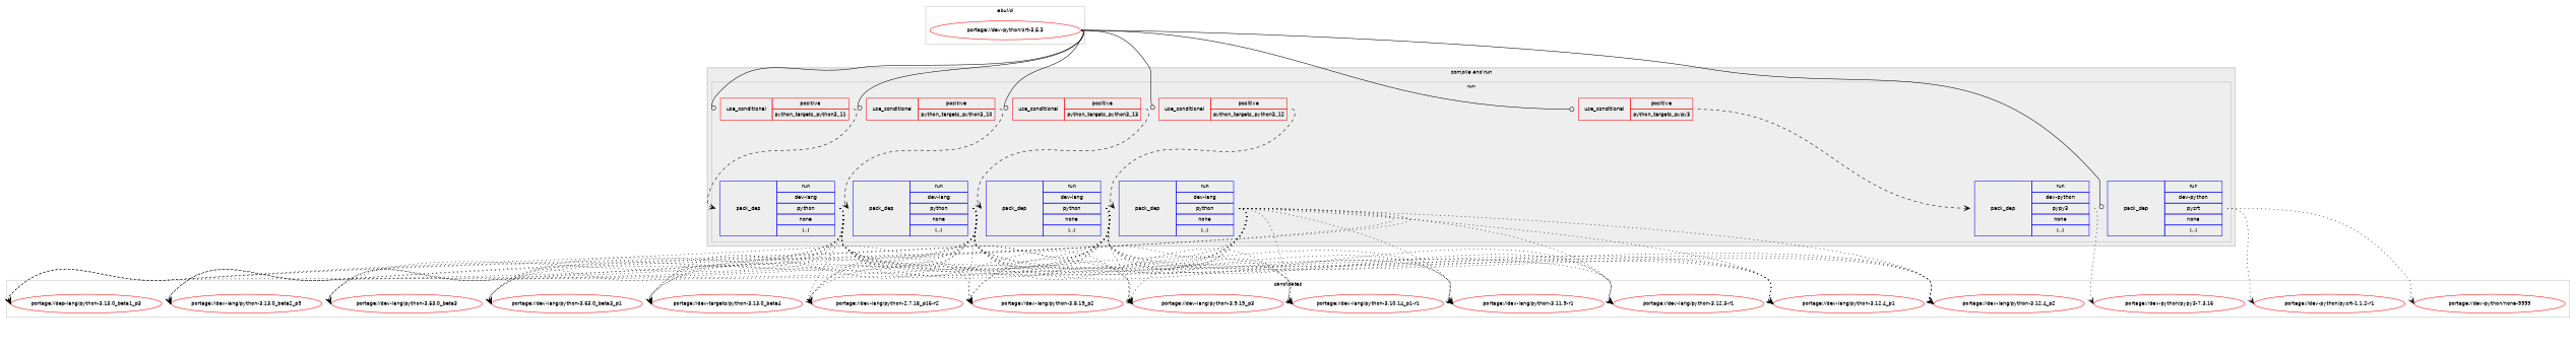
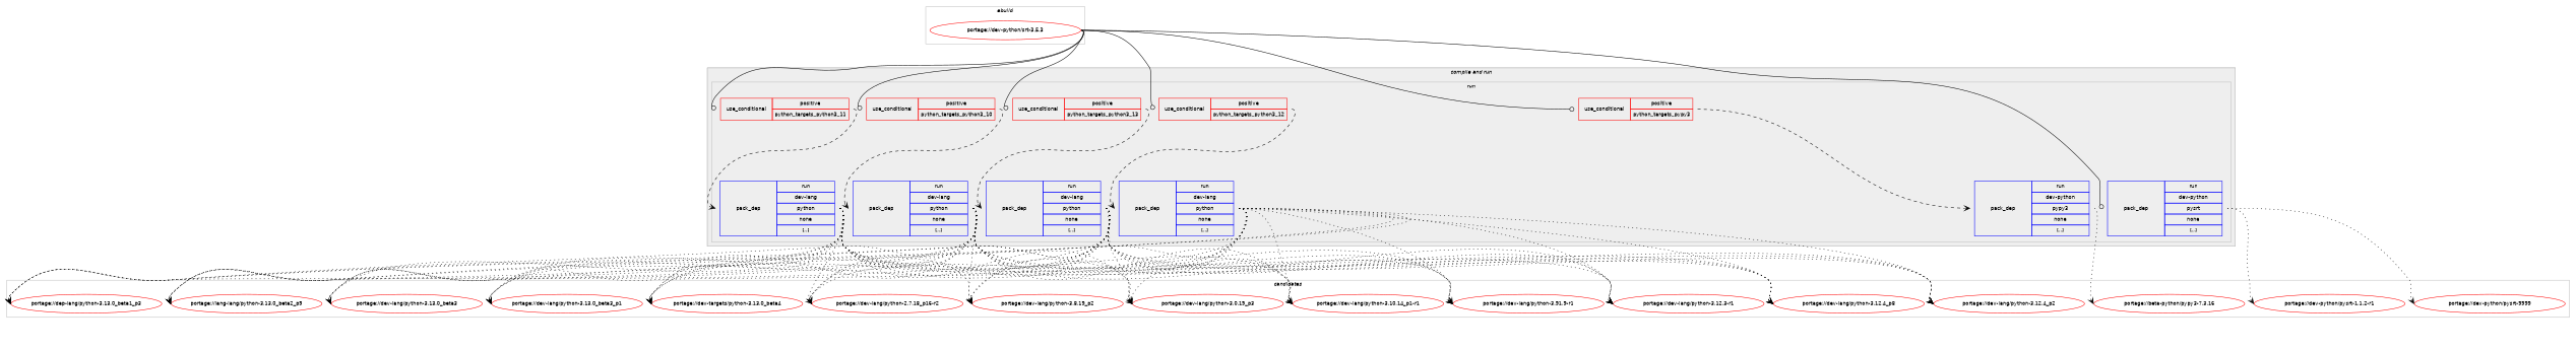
  digraph {
    compound=true
    concentrate=true
    fontname=Helvetica
    fontsize=10
    newrank=true
    rankdir=TB
    ranksep=1.5
    node [color=red fontname=Helvetica fontsize=10]
    edge [arrowhead=vee headport=w style=dotted tailport=e weight=100]
    n1 [label="portage://dev-python/srt-3.5.3" width=4]
    n2 [color=blue label=<<TABLE BORDER="0" CELLBORDER="1" CELLSPACING="0" CELLPADDING="4" WIDTH="220"><TR><TD ROWSPAN="6" CELLPADDING="30">pack_dep</TD></TR><TR><TD WIDTH="110">run</TD></TR><TR><TD>dev-python</TD></TR><TR><TD>pypy3</TD></TR><TR><TD>none</TD></TR><TR><TD>[,,]</TD></TR></TABLE>> shape=none]
    n3 [label=<<TABLE BORDER="0" CELLBORDER="1" CELLSPACING="0" CELLPADDING="4"><TR><TD ROWSPAN="3" CELLPADDING="10">use_conditional</TD></TR><TR><TD>positive</TD></TR><TR><TD>python_targets_pypy3</TD></TR></TABLE>> shape=none]
    n4 [color=blue label=<<TABLE BORDER="0" CELLBORDER="1" CELLSPACING="0" CELLPADDING="4" WIDTH="220"><TR><TD ROWSPAN="6" CELLPADDING="30">pack_dep</TD></TR><TR><TD WIDTH="110">run</TD></TR><TR><TD>dev-lang</TD></TR><TR><TD>python</TD></TR><TR><TD>none</TD></TR><TR><TD>[,,]</TD></TR></TABLE>> shape=none]
    n5 [label=<<TABLE BORDER="0" CELLBORDER="1" CELLSPACING="0" CELLPADDING="4"><TR><TD ROWSPAN="3" CELLPADDING="10">use_conditional</TD></TR><TR><TD>positive</TD></TR><TR><TD>python_targets_python3_10</TD></TR></TABLE>> shape=none]
    n6 [color=blue label=<<TABLE BORDER="0" CELLBORDER="1" CELLSPACING="0" CELLPADDING="4" WIDTH="220"><TR><TD ROWSPAN="6" CELLPADDING="30">pack_dep</TD></TR><TR><TD WIDTH="110">run</TD></TR><TR><TD>dev-lang</TD></TR><TR><TD>python</TD></TR><TR><TD>none</TD></TR><TR><TD>[,,]</TD></TR></TABLE>> shape=none]
    n7 [label=<<TABLE BORDER="0" CELLBORDER="1" CELLSPACING="0" CELLPADDING="4"><TR><TD ROWSPAN="3" CELLPADDING="10">use_conditional</TD></TR><TR><TD>positive</TD></TR><TR><TD>python_targets_python3_11</TD></TR></TABLE>> shape=none]
    n8 [color=blue label=<<TABLE BORDER="0" CELLBORDER="1" CELLSPACING="0" CELLPADDING="4" WIDTH="220"><TR><TD ROWSPAN="6" CELLPADDING="30">pack_dep</TD></TR><TR><TD WIDTH="110">run</TD></TR><TR><TD>dev-lang</TD></TR><TR><TD>python</TD></TR><TR><TD>none</TD></TR><TR><TD>[,,]</TD></TR></TABLE>> shape=none]
    n9 [label=<<TABLE BORDER="0" CELLBORDER="1" CELLSPACING="0" CELLPADDING="4"><TR><TD ROWSPAN="3" CELLPADDING="10">use_conditional</TD></TR><TR><TD>positive</TD></TR><TR><TD>python_targets_python3_12</TD></TR></TABLE>> shape=none]
    n10 [color=blue label=<<TABLE BORDER="0" CELLBORDER="1" CELLSPACING="0" CELLPADDING="4" WIDTH="220"><TR><TD ROWSPAN="6" CELLPADDING="30">pack_dep</TD></TR><TR><TD WIDTH="110">run</TD></TR><TR><TD>dev-lang</TD></TR><TR><TD>python</TD></TR><TR><TD>none</TD></TR><TR><TD>[,,]</TD></TR></TABLE>> shape=none]
    n11 [label=<<TABLE BORDER="0" CELLBORDER="1" CELLSPACING="0" CELLPADDING="4"><TR><TD ROWSPAN="3" CELLPADDING="10">use_conditional</TD></TR><TR><TD>positive</TD></TR><TR><TD>python_targets_python3_13</TD></TR></TABLE>> shape=none]
    n12 [color=blue label=<<TABLE BORDER="0" CELLBORDER="1" CELLSPACING="0" CELLPADDING="4" WIDTH="220"><TR><TD ROWSPAN="6" CELLPADDING="30">pack_dep</TD></TR><TR><TD WIDTH="110">run</TD></TR><TR><TD>dev-python</TD></TR><TR><TD>pysrt</TD></TR><TR><TD>none</TD></TR><TR><TD>[,,]</TD></TR></TABLE>> shape=none]
-   n13 [label="portage://dev-python/pypy3-7.3.16" width=4]
+   n13 [label="portage://beta-python/pypy3-7.3.16" width=4]
    n14 [label="portage://dev-targets/python-3.13.0_beta4" width=4]
-   n15 [label="portage://dev-lang/python-3.63.0_beta3_p1" width=4]
-   n16 [label="portage://dev-lang/python-3.53.0_beta3" width=4]
-   n17 [label="portage://dev-lang/python-3.13.0_beta2_p9" width=4]
+   n15 [label="portage://dev-lang/python-3.13.0_beta3_p1" width=4]
+   n16 [label="portage://dev-lang/python-3.13.0_beta3" width=4]
+   n17 [label="portage://lang-lang/python-3.13.0_beta2_p9" width=4]
    n18 [label="portage://dep-lang/python-3.13.0_beta1_p3" width=4]
    n19 [label="portage://dev-lang/python-3.12.4_p2" width=4]
-   n20 [label="portage://dev-lang/python-3.12.4_p1" width=4]
+   n20 [label="portage://dev-lang/python-3.12.4_p8" width=4]
    n21 [label="portage://dev-lang/python-3.12.3-r1" width=4]
-   n22 [label="portage://dev-lang/python-3.11.9-r1" width=4]
+   n22 [label="portage://dev-lang/python-3.91.9-r1" width=4]
    n23 [label="portage://dev-lang/python-3.10.14_p1-r1" width=4]
-   n24 [label="portage://dev-lang/python-3.9.19_p3" width=4]
+   n24 [label="portage://dev-lang/python-3.0.19_p3" width=4]
    n25 [label="portage://dev-lang/python-3.8.19_p2" width=4]
    n26 [label="portage://dev-lang/python-2.7.18_p16-r2" width=4]
-   n27 [label="portage://dev-python/none-9999" width=4]
+   n27 [label="portage://dev-python/pysrt-9999" width=4]
    n28 [label="portage://dev-python/pysrt-1.1.2-r1" width=4]
    subgraph cluster_1 {
      color=gray
      label=<<i>ebuild</i>>
      n1
    }
    subgraph cluster_2 {
      color=gray
      label=<<i>dependencies</i>>
      subgraph cluster_3 {
        color=gray
        fillcolor="#eeeeee"
        label=<<i>compile</i>>
        style=filled
      }
      subgraph cluster_4 {
        color=gray
        fillcolor="#eeeeee"
        label=<<i>compile and run</i>>
        style=filled
      }
      subgraph cluster_5 {
        color=gray
        fillcolor="#eeeeee"
        label=<<i>run</i>>
        style=filled
        subgraph sub_6 {
          color=gray
          fillcolor="#eeeeee"
          label=<<i>run</i>>
          style=filled
          n3
          subgraph sub_7 {
            color=gray
            fillcolor="#eeeeee"
            label=<<i>run</i>>
            style=filled
            n2
          }
        }
        subgraph sub_8 {
          color=gray
          fillcolor="#eeeeee"
          label=<<i>run</i>>
          style=filled
          n5
          subgraph sub_9 {
            color=gray
            fillcolor="#eeeeee"
            label=<<i>run</i>>
            style=filled
            n4
          }
        }
        subgraph sub_10 {
          color=gray
          fillcolor="#eeeeee"
          label=<<i>run</i>>
          style=filled
          n7
          subgraph sub_11 {
            color=gray
            fillcolor="#eeeeee"
            label=<<i>run</i>>
            style=filled
            n6
          }
        }
        subgraph sub_12 {
          color=gray
          fillcolor="#eeeeee"
          label=<<i>run</i>>
          style=filled
          n9
          subgraph sub_13 {
            color=gray
            fillcolor="#eeeeee"
            label=<<i>run</i>>
            style=filled
            n8
          }
        }
        subgraph sub_14 {
          color=gray
          fillcolor="#eeeeee"
          label=<<i>run</i>>
          style=filled
          n11
          subgraph sub_15 {
            color=gray
            fillcolor="#eeeeee"
            label=<<i>run</i>>
            style=filled
            n10
          }
        }
        subgraph sub_16 {
          color=gray
          fillcolor="#eeeeee"
          label=<<i>run</i>>
          style=filled
          n12
        }
      }
    }
    subgraph cluster_17 {
      color=gray
      label=<<i>candidates</i>>
      rank=same
      subgraph sub_18 {
        color=black
        label=<<i>candidates</i>>
        nodesep=1
        rank=same
        n13
      }
      subgraph sub_19 {
        color=black
        label=<<i>candidates</i>>
        nodesep=1
        rank=same
        n14
        n15
        n16
        n17
        n18
        n19
        n20
        n21
        n22
        n23
        n24
        n25
        n26
      }
      subgraph sub_20 {
        color=black
        label=<<i>candidates</i>>
        nodesep=1
        rank=same
        n14
        n15
        n16
        n17
        n18
        n19
        n20
        n21
        n22
        n23
        n24
        n25
        n26
      }
      subgraph sub_21 {
        color=black
        label=<<i>candidates</i>>
        nodesep=1
        rank=same
        n14
        n15
        n16
        n17
        n18
        n19
        n20
        n21
        n22
        n23
        n24
        n25
        n26
      }
      subgraph sub_22 {
        color=black
        label=<<i>candidates</i>>
        nodesep=1
        rank=same
        n14
        n15
        n16
        n17
        n18
        n19
        n20
        n21
        n22
        n23
        n24
        n25
        n26
      }
      subgraph sub_23 {
        color=black
        label=<<i>candidates</i>>
        nodesep=1
        rank=same
        n27
        n28
      }
    }
    n1 -> n3 [arrowhead=odot style=solid weight=20]
    n1 -> n5 [arrowhead=odot style=solid weight=20]
    n1 -> n7 [arrowhead=odot style=solid weight=20]
    n1 -> n9 [arrowhead=odot style=solid weight=20]
    n1 -> n11 [arrowhead=odot style=solid weight=20]
    n1 -> n12 [arrowhead=odot style=solid weight=20]
    n2 -> n13
    n3 -> n2 [style=dashed weight=20]
    n4 -> n14
    n4 -> n15
    n4 -> n16
    n4 -> n17
    n4 -> n18
    n4 -> n19
    n4 -> n20
    n4 -> n21
    n4 -> n22
    n4 -> n23
    n4 -> n24
    n4 -> n25
    n4 -> n26
    n5 -> n4 [style=dashed weight=20]
    n6 -> n14
    n6 -> n15
    n6 -> n16
    n6 -> n17
    n6 -> n18
    n6 -> n19
    n6 -> n20
    n6 -> n21
    n6 -> n22
    n6 -> n23
    n6 -> n24
    n6 -> n25
    n6 -> n26
    n7 -> n6 [style=dashed weight=20]
    n8 -> n14
    n8 -> n15
    n8 -> n16
    n8 -> n17
    n8 -> n18
    n8 -> n19
    n8 -> n20
    n8 -> n21
    n8 -> n22
    n8 -> n23
    n8 -> n24
    n8 -> n25
    n8 -> n26
    n9 -> n8 [style=dashed weight=20]
    n10 -> n14
    n10 -> n15
    n10 -> n16
    n10 -> n17
    n10 -> n18
    n10 -> n19
    n10 -> n20
    n10 -> n21
    n10 -> n22
    n10 -> n23
    n10 -> n24
    n10 -> n25
    n10 -> n26
    n11 -> n10 [style=dashed weight=20]
    n12 -> n27
    n12 -> n28
  }
